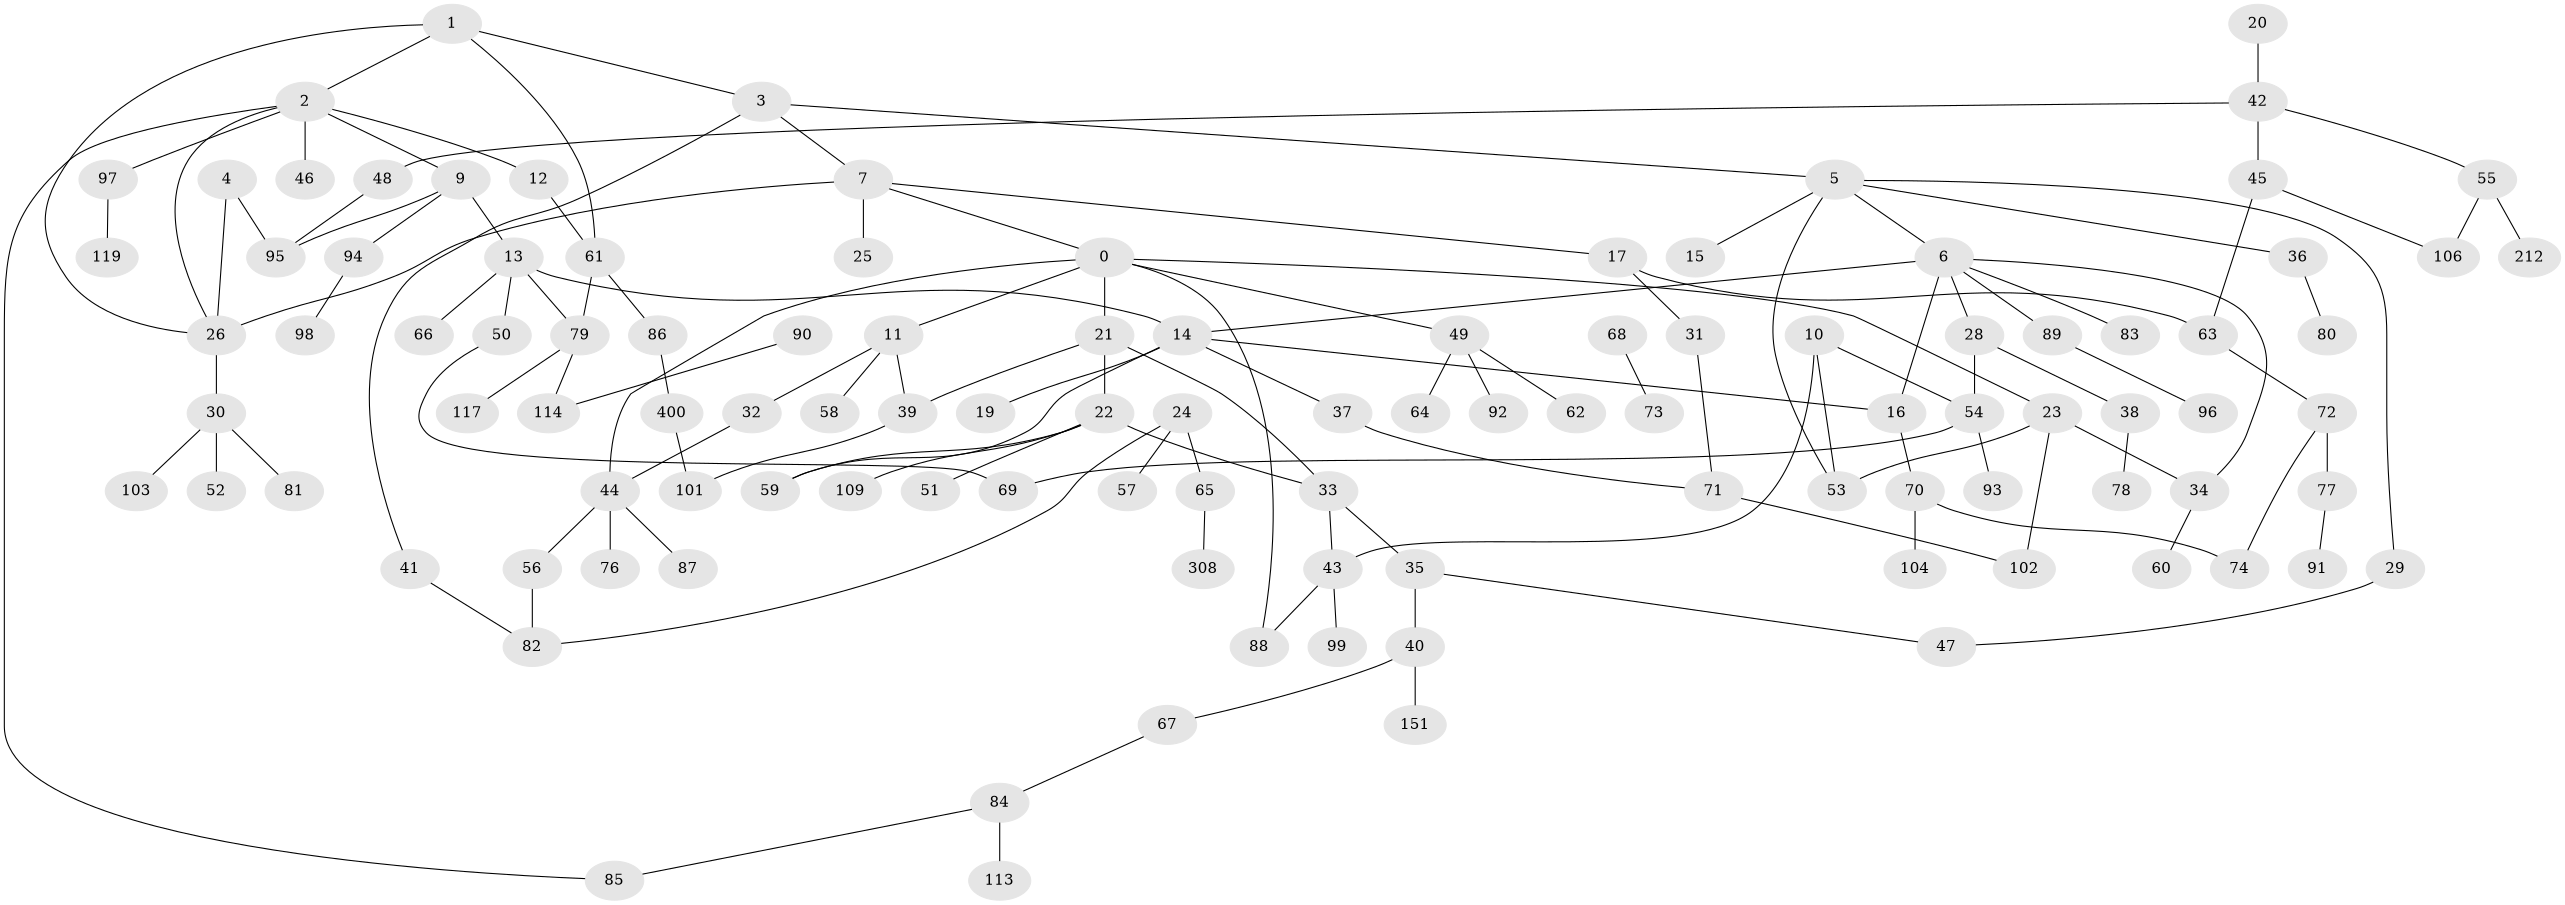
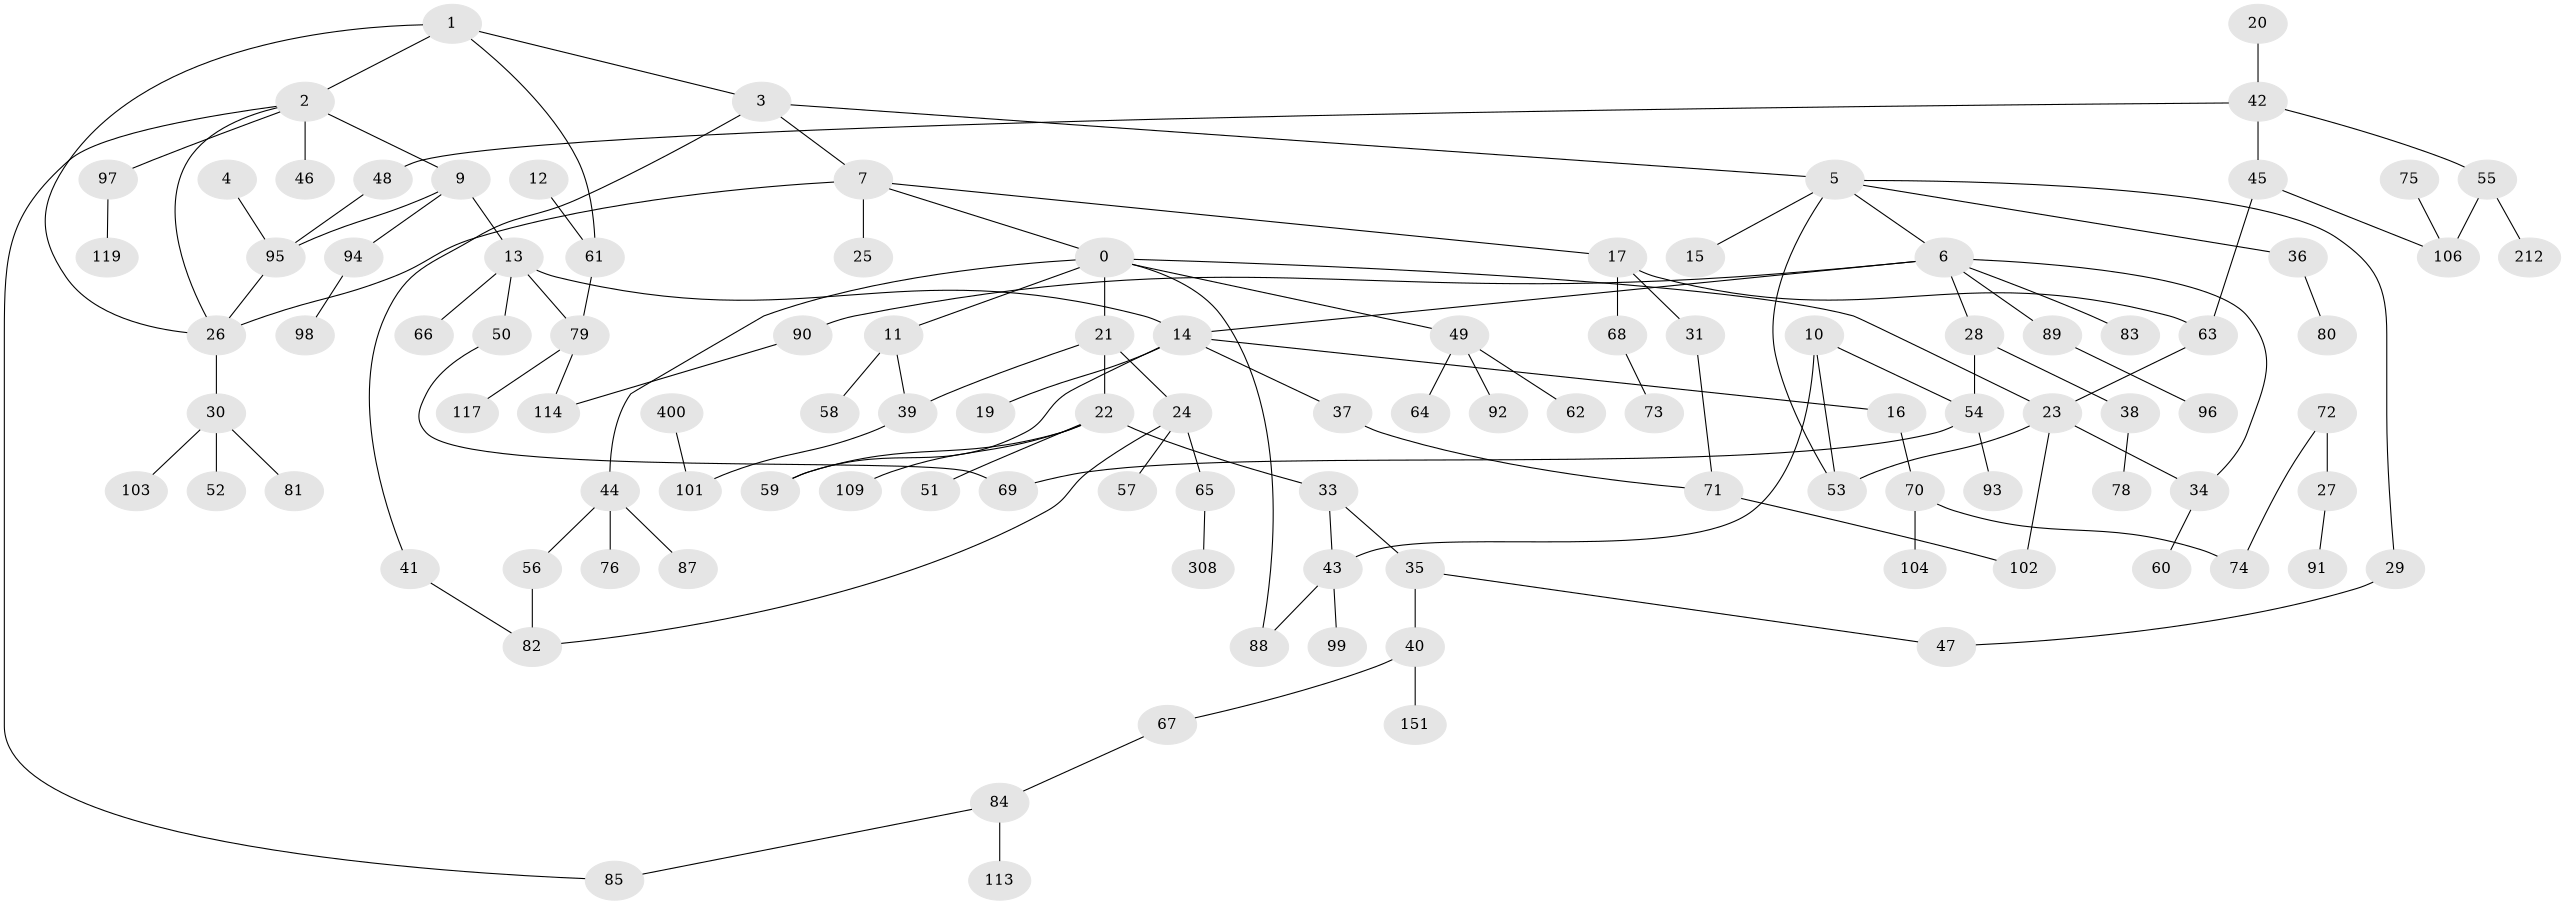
  graph {
    node [color=gray90 style=filled]
    1
    2
    3
    26
    61
    9
    12
    46
    85
    97
    5
    7
    41
    10
    53
    43
    54
    30
    79
-   86
    4
    95
    13
    94
    n25 [label=119]
    6
    15
    29
    36
    n30 [label=0]
    17
    25
    82
    14
    28
    34
    83
    89
    90
    47
    80
    16
    19
    37
    59
    38
    60
    96
    114
    11
    21
    23
    44
    49
    88
    31
    63
    68
-   32
    39
    58
    22
    24
    102
    56
    76
    87
    62
    64
    92
    50
    66
    98
    20
    42
    99
    69
    93
    101
    n80 [label=117]
    70
    71
    74
    104
    72
    73
    45
    48
    55
    n90 [label=400]
    33
    51
    109
    57
    65
    35
    n97 [label=308]
    52
    81
    103
+   75
    106
    78
    40
    67
    n106 [label=151]
    84
    n108 [label=212]
-   77
+   77 [label=27]
    113
    91
    1 -- 2
    1 -- 3
    1 -- 26
    1 -- 61
    2 -- 26
    2 -- 9
-   2 -- 12
    2 -- 46
    2 -- 85
    2 -- 97
    3 -- 5
    3 -- 7
    3 -- 41
    26 -- 30
    61 -- 79
-   61 -- 86
    9 -- 95
    9 -- 13
    9 -- 94
    12 -- 61
    97 -- n25
    5 -- 53
    5 -- 6
    5 -- 15
    5 -- 29
    5 -- 36
    7 -- 26
    7 -- n30
    7 -- 17
    7 -- 25
    41 -- 82
    10 -- 53
    10 -- 43
    10 -- 54
    43 -- 88
    43 -- 99
    54 -- 69
    54 -- 93
    30 -- 52
    30 -- 81
    30 -- 103
    79 -- 114
    79 -- n80
-   86 -- n90
-   4 -- 26
+   95 -- 26
    4 -- 95
    13 -- 79
    13 -- 14
    13 -- 50
    13 -- 66
    94 -- 98
    6 -- 14
    6 -- 28
    6 -- 34
    6 -- 83
    6 -- 89
-   6 -- 16
+   6 -- 90
    29 -- 47
    36 -- 80
    n30 -- 11
    n30 -- 21
    n30 -- 23
    n30 -- 44
    n30 -- 49
    n30 -- 88
    17 -- 31
    17 -- 63
+   17 -- 68
    14 -- 16
    14 -- 19
    14 -- 37
    14 -- 59
    28 -- 54
    28 -- 38
    34 -- 60
    89 -- 96
    90 -- 114
    16 -- 70
    37 -- 71
    38 -- 78
-   11 -- 32
    11 -- 39
    11 -- 58
    21 -- 39
    21 -- 22
-   21 -- 33
+   21 -- 24
    23 -- 53
    23 -- 34
    23 -- 102
    44 -- 56
    44 -- 76
    44 -- 87
    49 -- 62
    49 -- 64
    49 -- 92
    31 -- 71
-   63 -- 72
+   63 -- 23
    68 -- 73
-   32 -- 44
    39 -- 101
    22 -- 59
    22 -- 33
    22 -- 51
    22 -- 109
    24 -- 82
    24 -- 57
    24 -- 65
    56 -- 82
    50 -- 69
    20 -- 42
    42 -- 45
    42 -- 48
    42 -- 55
    70 -- 74
    70 -- 104
    71 -- 102
    72 -- 74
    72 -- 77
    45 -- 63
    45 -- 106
    48 -- 95
    55 -- 106
    55 -- n108
    n90 -- 101
    33 -- 43
    33 -- 35
    65 -- n97
    35 -- 47
    35 -- 40
+   75 -- 106
    40 -- 67
    40 -- n106
    67 -- 84
    84 -- 85
    84 -- 113
    77 -- 91
  }
